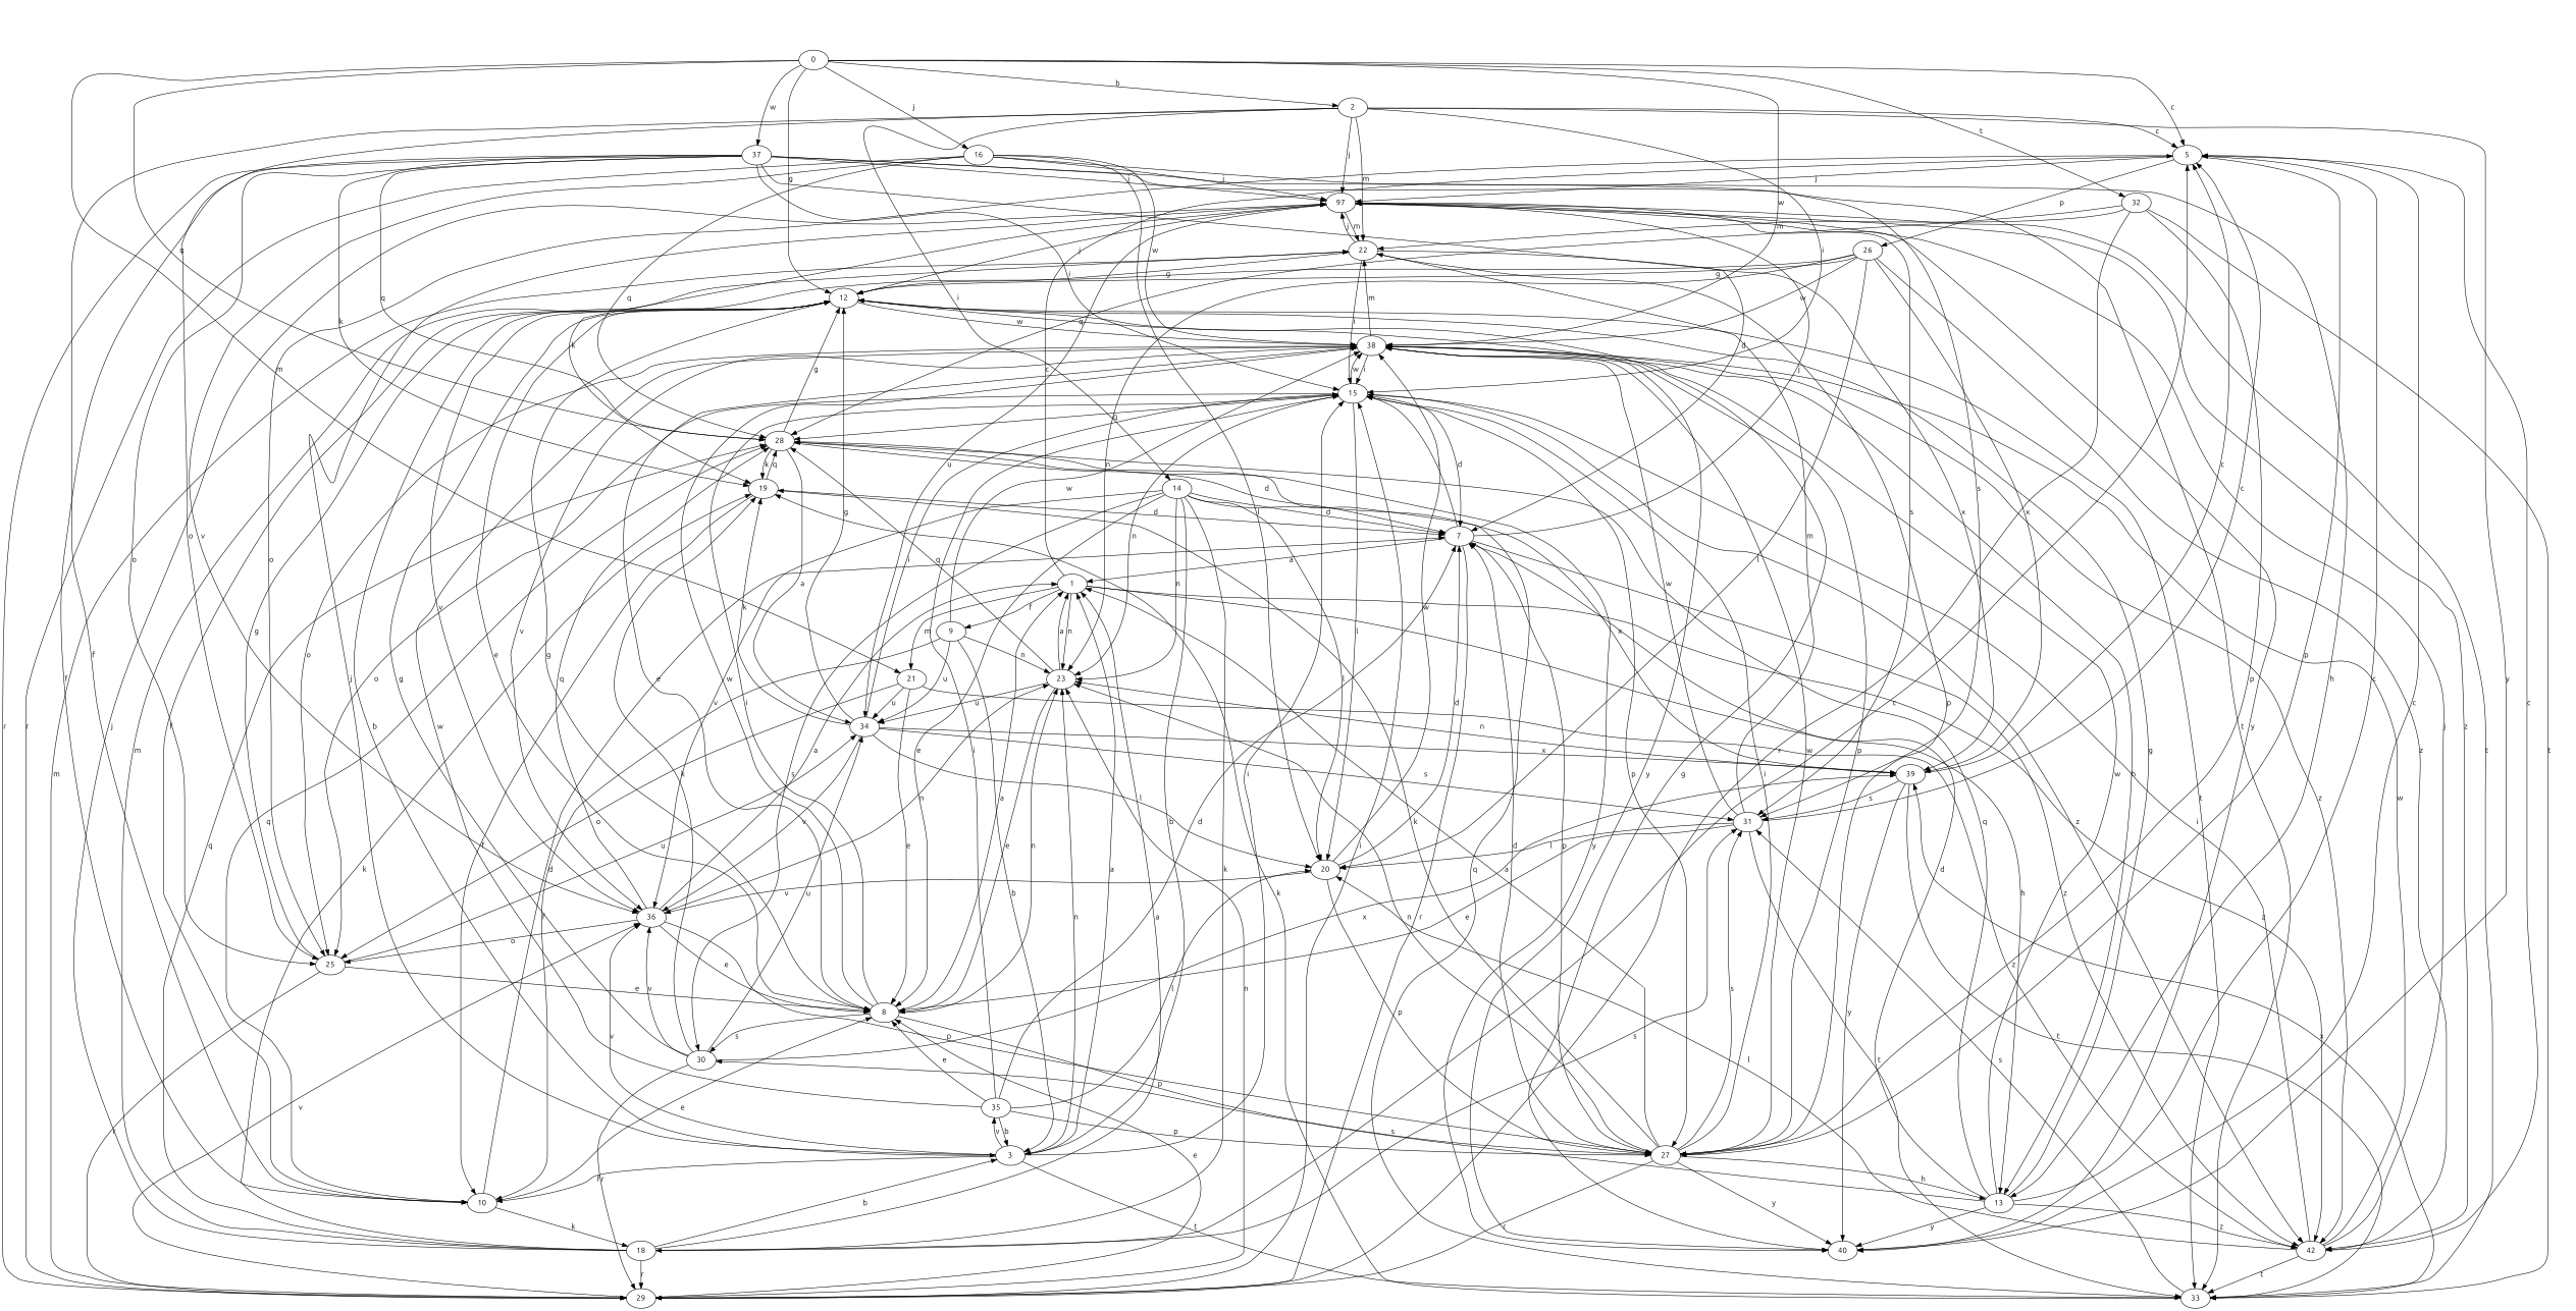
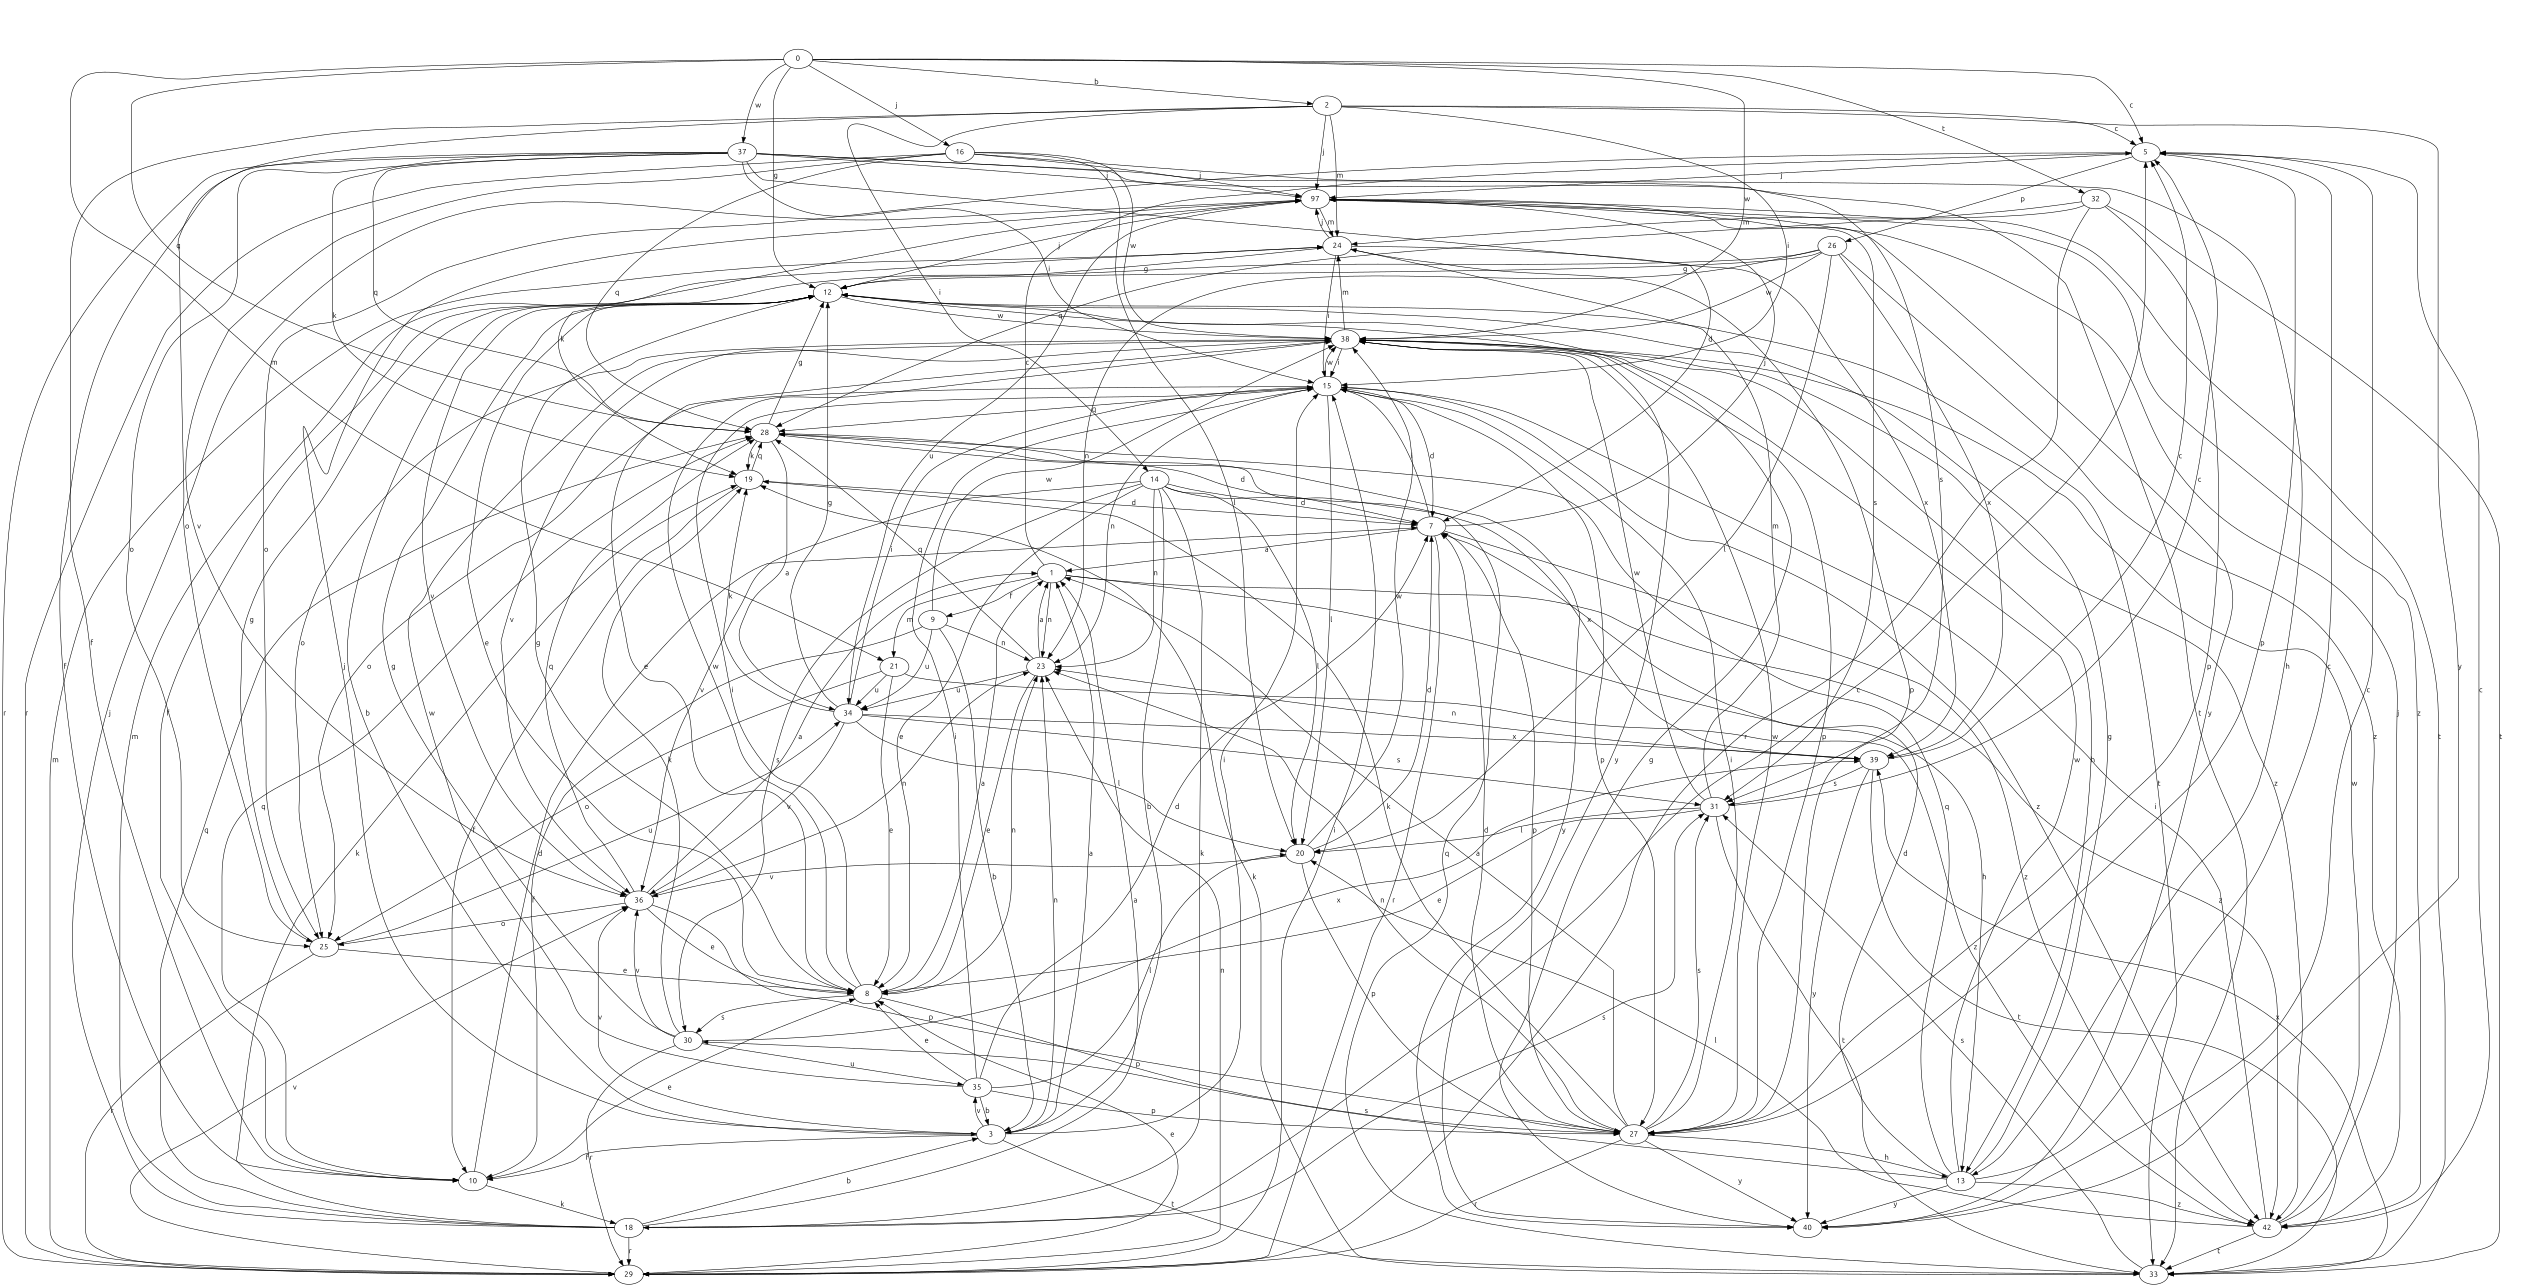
  strict digraph {
    fontname=Ubuntu
    node [fontname=Ubuntu]
    edge [fontname=Ubuntu]
    0
    2
    5
    12
    16
    21
    28
    32
    37
    38
    10
    14
    15
    n14 [label=97]
-   22
+   22 [label=24]
    25
    40
    26
    27
    3
    33
    36
    8
    29
    20
    31
    42
    34
    7
    19
    13
    1
    9
    23
    30
    18
    39
    35
    0 -> 2 [label=b]
    0 -> 5 [label=c]
    0 -> 12 [label=g]
    0 -> 16 [label=j]
    0 -> 21 [label=m]
    0 -> 28 [label=q]
    0 -> 32 [label=t]
    0 -> 37 [label=w]
    0 -> 38 [label=w]
    2 -> 5 [label=c]
    2 -> 10 [label=f]
    2 -> 14 [label=i]
    2 -> 15 [label=i]
    2 -> n14 [label=j]
    2 -> 22 [label=m]
    2 -> 25 [label=o]
    2 -> 40 [label=y]
    5 -> n14 [label=j]
    5 -> 25 [label=o]
    5 -> 26 [label=p]
    5 -> 27 [label=p]
    12 -> 38 [label=w]
    12 -> n14 [label=j]
    12 -> 40 [label=y]
    12 -> 3 [label=b]
    12 -> 33 [label=t]
    12 -> 36 [label=v]
    12 -> 8 [label=e]
    16 -> 28 [label=q]
    16 -> 38 [label=w]
    16 -> n14 [label=j]
    16 -> 36 [label=v]
    16 -> 29 [label=r]
    16 -> 20 [label=l]
    16 -> 31 [label=s]
    21 -> 25 [label=o]
    21 -> 8 [label=e]
    21 -> 42 [label=z]
    21 -> 34 [label=u]
    28 -> 12 [label=g]
    28 -> 40 [label=y]
    28 -> 34 [label=a]
    28 -> 7 [label=d]
    28 -> 19 [label=k]
    32 -> 28 [label=q]
    32 -> 22 [label=m]
    32 -> 27 [label=p]
    32 -> 33 [label=t]
    32 -> 29 [label=r]
    37 -> 28 [label=q]
    37 -> 10 [label=f]
    37 -> 15 [label=i]
    37 -> n14 [label=j]
    37 -> 25 [label=o]
    37 -> 33 [label=t]
    37 -> 29 [label=r]
    37 -> 7 [label=d]
    37 -> 19 [label=k]
    37 -> 13 [label=h]
    38 -> 15 [label=i]
    38 -> 22 [label=m]
    38 -> 25 [label=o]
    38 -> 27 [label=p]
    38 -> 36 [label=v]
    38 -> 8 [label=e]
    38 -> 42 [label=z]
    38 -> 13 [label=h]
    10 -> 28 [label=q]
    10 -> 8 [label=e]
    10 -> 7 [label=d]
    10 -> 18 [label=k]
    14 -> 3 [label=b]
    14 -> 36 [label=v]
    14 -> 8 [label=e]
    14 -> 20 [label=l]
    14 -> 7 [label=d]
    14 -> 23 [label=n]
    14 -> 30 [label=s]
    14 -> 18 [label=k]
    14 -> 39 [label=x]
    15 -> 28 [label=q]
    15 -> 38 [label=w]
    15 -> 25 [label=o]
    15 -> 27 [label=p]
    15 -> 20 [label=l]
    15 -> 42 [label=z]
    15 -> 7 [label=d]
    15 -> 23 [label=n]
    n14 -> 22 [label=m]
    n14 -> 40 [label=y]
    n14 -> 33 [label=t]
    n14 -> 31 [label=s]
    n14 -> 42 [label=z]
    n14 -> 34 [label=u]
    n14 -> 19 [label=k]
    22 -> 12 [label=g]
    22 -> 15 [label=i]
    22 -> n14 [label=j]
    22 -> 27 [label=p]
    22 -> 39 [label=x]
    25 -> 12 [label=g]
    25 -> 8 [label=e]
    25 -> 29 [label=r]
    25 -> 34 [label=u]
    40 -> 5 [label=c]
    40 -> 12 [label=g]
    26 -> 12 [label=g]
    26 -> 38 [label=w]
    26 -> 10 [label=f]
    26 -> 20 [label=l]
    26 -> 42 [label=z]
    26 -> 23 [label=n]
    26 -> 39 [label=x]
    27 -> 38 [label=w]
    27 -> 15 [label=i]
    27 -> 40 [label=y]
    27 -> 29 [label=r]
    27 -> 31 [label=s]
    27 -> 7 [label=d]
    27 -> 19 [label=k]
    27 -> 13 [label=h]
    27 -> 1 [label=a]
    27 -> 23 [label=n]
    3 -> 10 [label=f]
    3 -> 15 [label=i]
    3 -> n14 [label=j]
    3 -> 33 [label=t]
    3 -> 36 [label=v]
    3 -> 1 [label=a]
    3 -> 23 [label=n]
    3 -> 35 [label=v]
    33 -> 28 [label=q]
    33 -> 31 [label=s]
    33 -> 19 [label=k]
    33 -> 39 [label=x]
    36 -> 28 [label=q]
    36 -> 25 [label=o]
    36 -> 27 [label=p]
    36 -> 8 [label=e]
    36 -> 1 [label=a]
    36 -> 23 [label=n]
    8 -> 12 [label=g]
    8 -> 38 [label=w]
    8 -> 15 [label=i]
    8 -> 27 [label=p]
    8 -> 1 [label=a]
    8 -> 23 [label=n]
    8 -> 30 [label=s]
    29 -> 15 [label=i]
    29 -> 22 [label=m]
    29 -> 36 [label=v]
    29 -> 8 [label=e]
    29 -> 23 [label=n]
    20 -> 38 [label=w]
    20 -> 27 [label=p]
    20 -> 36 [label=v]
    20 -> 7 [label=d]
    31 -> 5 [label=c]
    31 -> 38 [label=w]
    31 -> 22 [label=m]
    31 -> 33 [label=t]
    31 -> 8 [label=e]
    31 -> 20 [label=l]
    42 -> 5 [label=c]
    42 -> 38 [label=w]
    42 -> 15 [label=i]
    42 -> n14 [label=j]
    42 -> 33 [label=t]
    42 -> 20 [label=l]
    34 -> 12 [label=g]
    34 -> 15 [label=i]
    34 -> 36 [label=v]
    34 -> 20 [label=l]
    34 -> 31 [label=s]
    34 -> 19 [label=k]
    34 -> 39 [label=x]
    7 -> 15 [label=i]
    7 -> n14 [label=j]
    7 -> 27 [label=p]
    7 -> 29 [label=r]
    7 -> 42 [label=z]
    7 -> 1 [label=a]
    19 -> 28 [label=q]
    19 -> 10 [label=f]
    19 -> 7 [label=d]
    13 -> 5 [label=c]
    13 -> 12 [label=g]
    13 -> 28 [label=q]
    13 -> 38 [label=w]
    13 -> 40 [label=y]
    13 -> 42 [label=z]
    13 -> 7 [label=d]
    13 -> 30 [label=s]
    1 -> 5 [label=c]
    1 -> 21 [label=m]
    1 -> 42 [label=z]
    1 -> 13 [label=h]
    1 -> 9 [label=f]
    1 -> 23 [label=n]
    9 -> 38 [label=w]
    9 -> 10 [label=f]
    9 -> 3 [label=b]
    9 -> 34 [label=u]
    9 -> 23 [label=n]
    23 -> 28 [label=q]
    23 -> 8 [label=e]
    23 -> 34 [label=u]
    23 -> 1 [label=a]
    30 -> 12 [label=g]
    30 -> 36 [label=v]
    30 -> 29 [label=r]
-   30 -> 34 [label=u]
+   30 -> 35 [label=u]
    30 -> 19 [label=k]
    30 -> 39 [label=x]
    18 -> 5 [label=c]
    18 -> 28 [label=q]
    18 -> n14 [label=j]
    18 -> 22 [label=m]
    18 -> 3 [label=b]
    18 -> 29 [label=r]
    18 -> 31 [label=s]
    18 -> 19 [label=k]
    18 -> 1 [label=a]
    39 -> 5 [label=c]
    39 -> 40 [label=y]
    39 -> 33 [label=t]
    39 -> 31 [label=s]
    39 -> 23 [label=n]
    35 -> 38 [label=w]
    35 -> 15 [label=i]
    35 -> 27 [label=p]
    35 -> 3 [label=b]
    35 -> 8 [label=e]
    35 -> 20 [label=l]
    35 -> 7 [label=d]
  }
